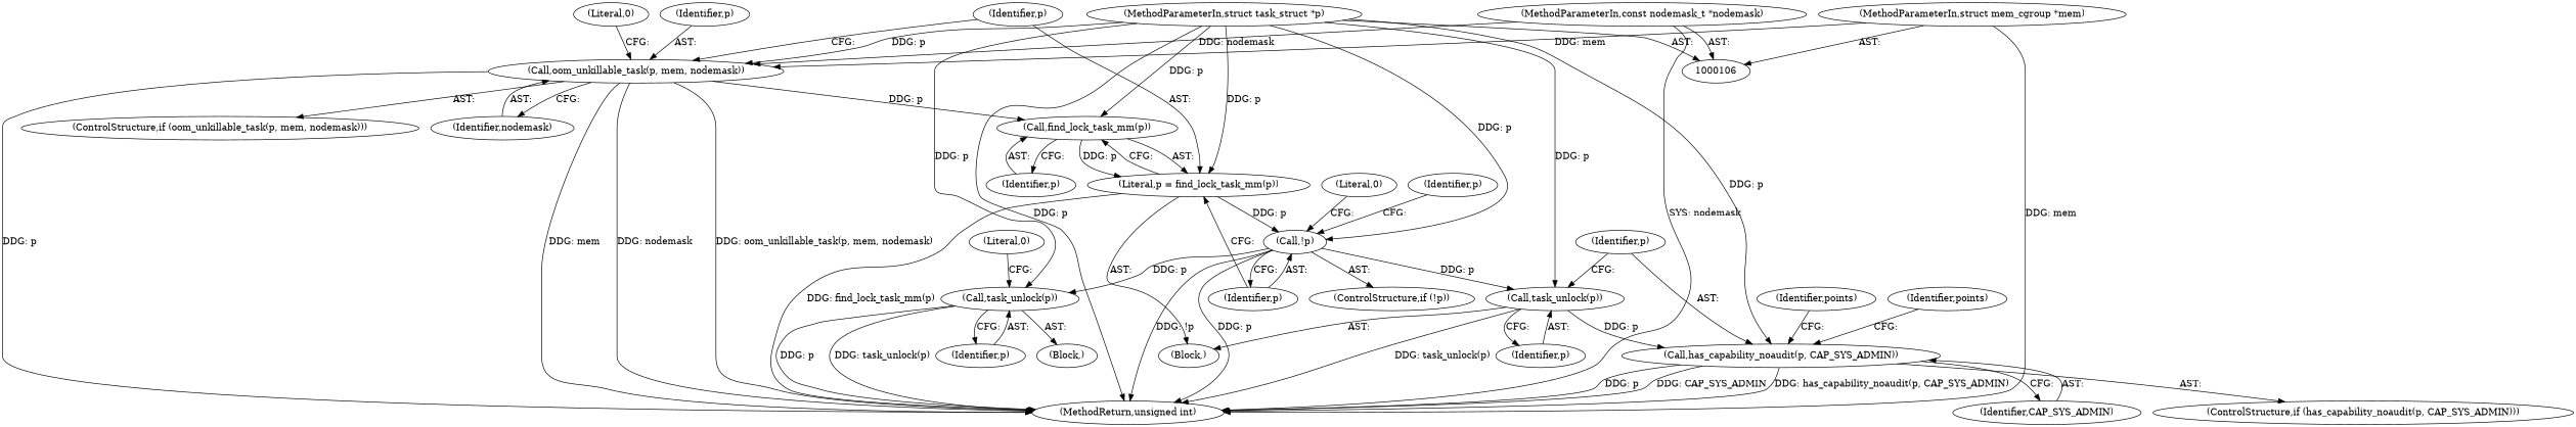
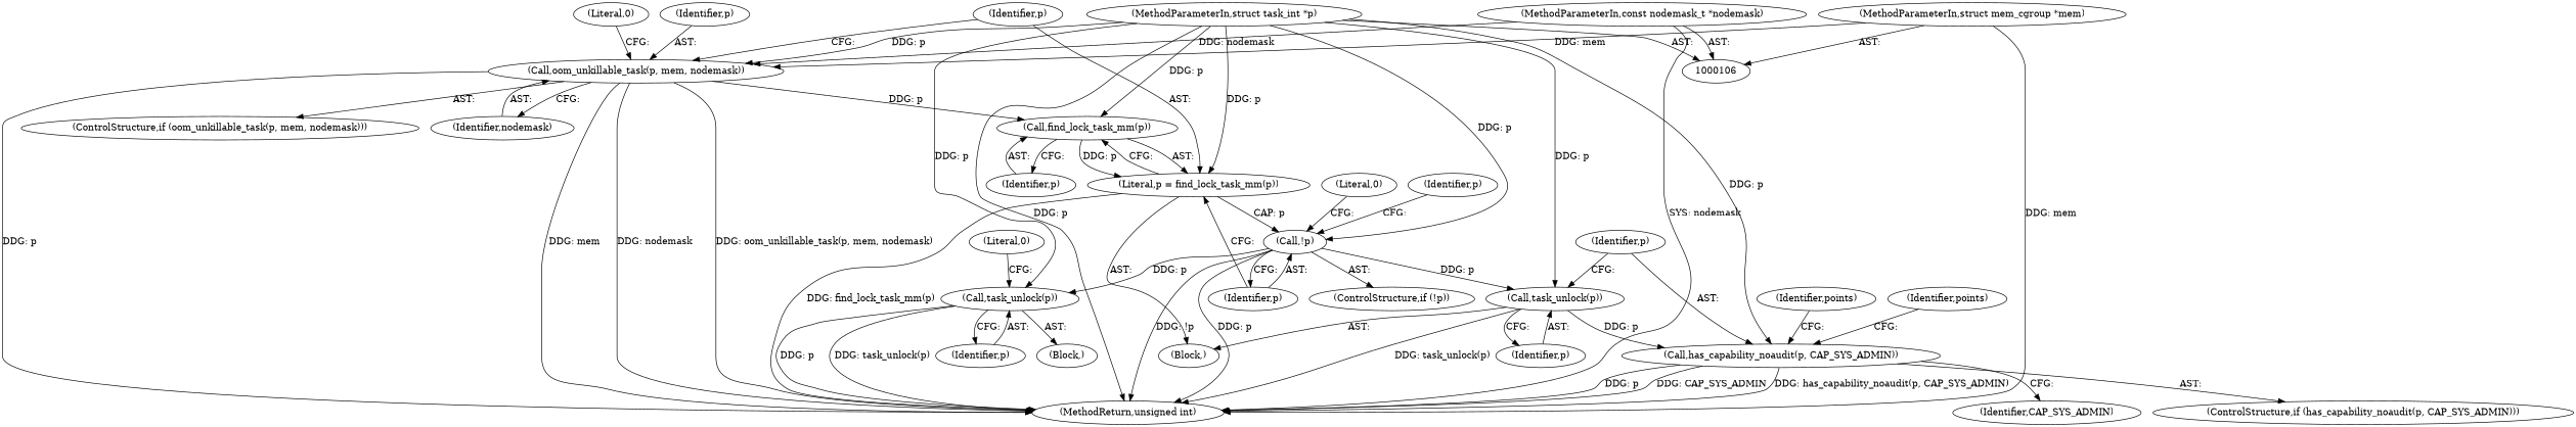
  digraph {
    n1 [label="(Call,find_lock_task_mm(p))"]
    n2 [label="(Literal,p = find_lock_task_mm(p))"]
    n3 [label="(Identifier,p)"]
    n4 [label="(MethodReturn,unsigned int)"]
    n5 [label="(Call,!p)"]
    n6 [label="(Block,)"]
    n7 [label="(Call,oom_unkillable_task(p, mem, nodemask))"]
    n8 [label="(ControlStructure,if (oom_unkillable_task(p, mem, nodemask)))"]
    n9 [label="(Identifier,nodemask)"]
-   n10 [label="(MethodParameterIn,struct task_struct *p)"]
+   n10 [label="(MethodParameterIn,struct task_int *p)"]
    n11 [label="(Call,task_unlock(p))"]
    n12 [label="(Call,task_unlock(p))"]
    n13 [label="(Call,has_capability_noaudit(p, CAP_SYS_ADMIN))"]
    1000106
    n15 [label="(Identifier,p)"]
    n16 [label="(ControlStructure,if (!p))"]
    n17 [label="(Identifier,p)"]
    n18 [label="(Block,)"]
    n19 [label="(Identifier,p)"]
    n20 [label="(ControlStructure,if (has_capability_noaudit(p, CAP_SYS_ADMIN)))"]
    n21 [label="(Identifier,CAP_SYS_ADMIN)"]
    n22 [label="(MethodParameterIn,struct mem_cgroup *mem)"]
    n23 [label="(MethodParameterIn,const nodemask_t *nodemask)"]
    n24 [label="(Literal,0)"]
    n25 [label="(Literal,0)"]
    n26 [label="(Identifier,p)"]
    n27 [label="(Identifier,p)"]
    n28 [label="(Identifier,p)"]
    n29 [label="(Identifier,p)"]
    n30 [label="(Literal,0)"]
    n31 [label="(Identifier,points)"]
    n32 [label="(Identifier,points)"]
    n1 -> n2 [label="AST: "]
    n1 -> n2 [label="DDG: p"]
    n1 -> n3 [label="CFG: "]
    n2 -> n1 [label="CFG: "]
    n2 -> n4 [label="DDG: find_lock_task_mm(p)"]
-   n2 -> n5 [label="DDG: p"]
+   n2 -> n5 [label="CAP: p"]
    n2 -> n6 [label="AST: "]
    n3 -> n1 [label="AST: "]
    n5 -> n4 [label="DDG: !p"]
    n5 -> n4 [label="DDG: p"]
    n5 -> n11 [label="DDG: p"]
    n5 -> n12 [label="DDG: p"]
    n5 -> n15 [label="CFG: "]
    n5 -> n16 [label="AST: "]
    n7 -> n1 [label="DDG: p"]
    n7 -> n4 [label="DDG: mem"]
    n7 -> n4 [label="DDG: nodemask"]
    n7 -> n4 [label="DDG: oom_unkillable_task(p, mem, nodemask)"]
    n7 -> n4 [label="DDG: p"]
    n7 -> n8 [label="AST: "]
    n7 -> n9 [label="CFG: "]
    n9 -> n7 [label="AST: "]
    n10 -> n1 [label="DDG: p"]
    n10 -> n2 [label="DDG: p"]
    n10 -> n4 [label="DDG: p"]
    n10 -> n5 [label="DDG: p"]
    n10 -> n7 [label="DDG: p"]
    n10 -> n11 [label="DDG: p"]
    n10 -> n12 [label="DDG: p"]
    n10 -> n13 [label="DDG: p"]
    n10 -> 1000106 [label="AST: "]
    n11 -> n4 [label="DDG: p"]
    n11 -> n4 [label="DDG: task_unlock(p)"]
    n11 -> n17 [label="CFG: "]
    n11 -> n18 [label="AST: "]
    n12 -> n4 [label="DDG: task_unlock(p)"]
    n12 -> n6 [label="AST: "]
    n12 -> n13 [label="DDG: p"]
    n12 -> n19 [label="CFG: "]
    n13 -> n4 [label="DDG: CAP_SYS_ADMIN"]
    n13 -> n4 [label="DDG: has_capability_noaudit(p, CAP_SYS_ADMIN)"]
    n13 -> n4 [label="DDG: p"]
    n13 -> n20 [label="AST: "]
    n13 -> n21 [label="CFG: "]
    n15 -> n2 [label="CFG: "]
    n15 -> n5 [label="AST: "]
    n17 -> n11 [label="AST: "]
    n19 -> n12 [label="AST: "]
-   n21 -> n13 [label="AST: "]
    n22 -> n4 [label="DDG: mem"]
    n22 -> n7 [label="DDG: mem"]
    n22 -> 1000106 [label="AST: "]
    n23 -> n4 [label="SYS: nodemask"]
    n23 -> n7 [label="DDG: nodemask"]
    n23 -> 1000106 [label="AST: "]
    n24 -> n7 [label="CFG: "]
    n25 -> n5 [label="CFG: "]
    n26 -> n7 [label="AST: "]
    n27 -> n12 [label="CFG: "]
    n27 -> n13 [label="AST: "]
    n28 -> n5 [label="CFG: "]
    n29 -> n2 [label="AST: "]
    n29 -> n7 [label="CFG: "]
    n30 -> n11 [label="CFG: "]
    n31 -> n13 [label="CFG: "]
    n32 -> n13 [label="CFG: "]
  }
